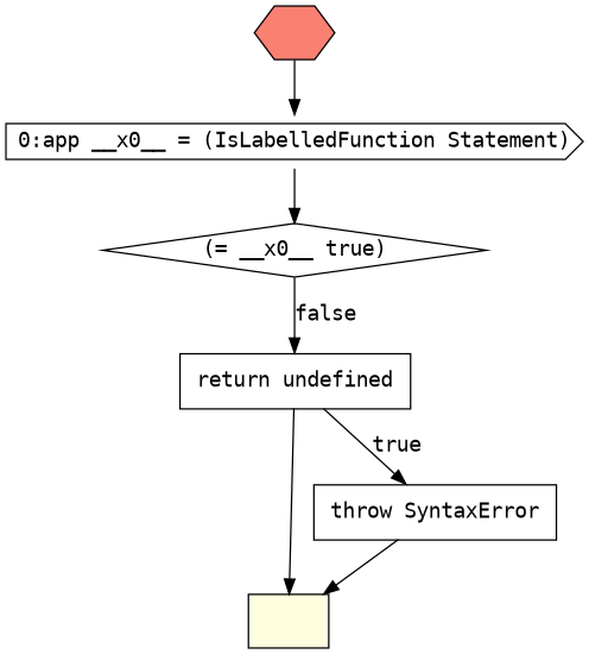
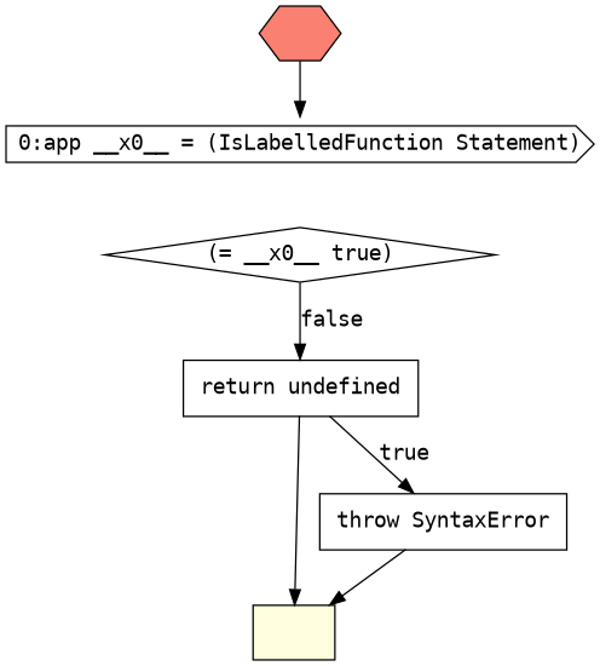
  digraph {
    fontname="DejaVu Sans Mono"
    node [color=black fillcolor=white fontname="DejaVu Sans Mono" shape=none style=filled]
    edge [color=black fontname="DejaVu Sans Mono"]
    n1 [label=<<font color="black">     <table border="0" cellborder="1" cellspacing="0" cellpadding="10">       <tr><td align="left">return undefined</td></tr>     </table>   </font>> margin=0]
    n2 [fillcolor=lightyellow label=" " shape=box]
    n3 [label=<<font color="black">     <table border="0" cellborder="1" cellspacing="0" cellpadding="10">       <tr><td align="left">throw SyntaxError</td></tr>     </table>   </font>> margin=0]
    n4 [label=<<font color="black">0:app __x0__ = (IsLabelledFunction Statement)</font>> shape=cds]
    n5 [label=<<font color="black">(= __x0__ true)</font>> shape=diamond]
    n6 [fillcolor=salmon label=" " shape=hexagon]
    n1 -> n2
    n1 -> n3 [label=<<font color="black">true</font>>]
    n3 -> n2
-   n4 -> n5
    n5 -> n1 [label=<<font color="black">false</font>>]
    n6 -> n4
  }
